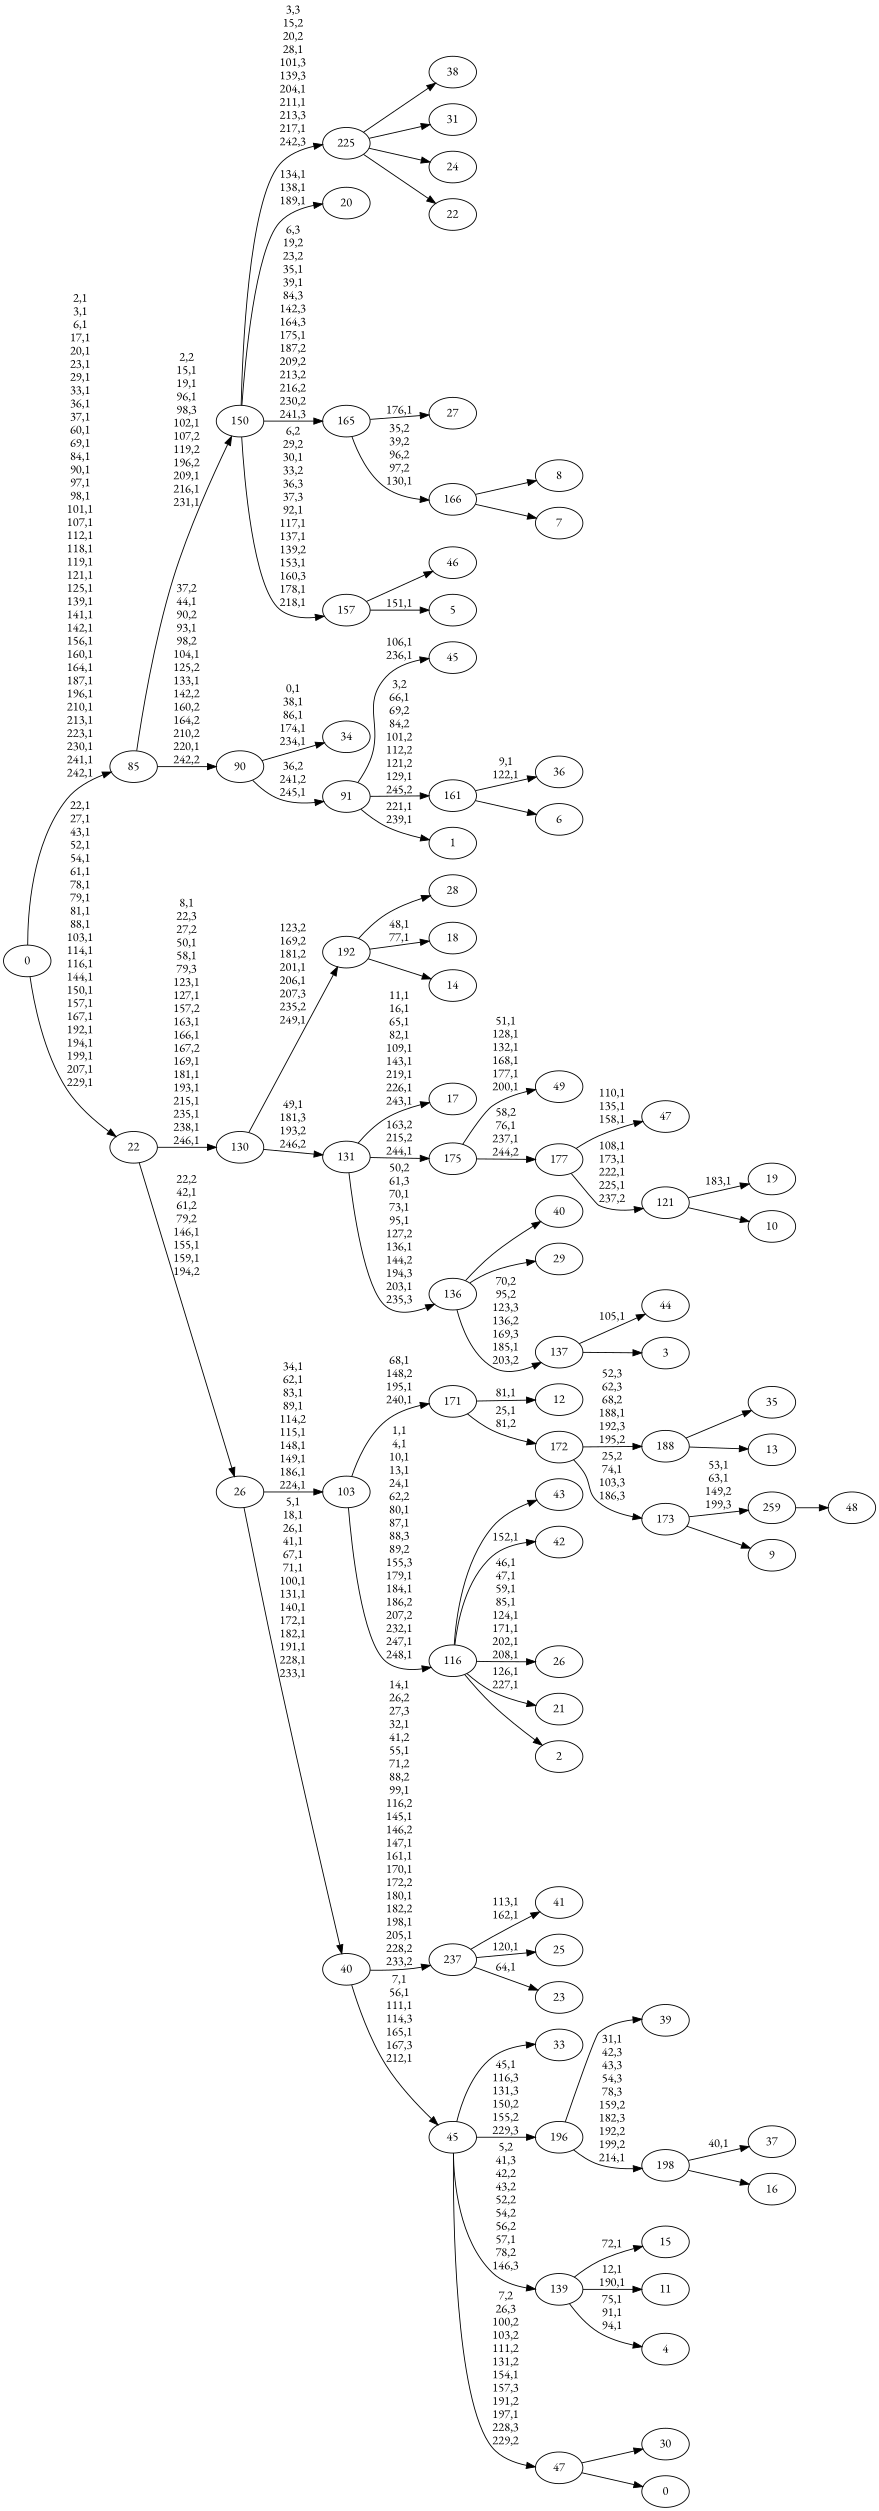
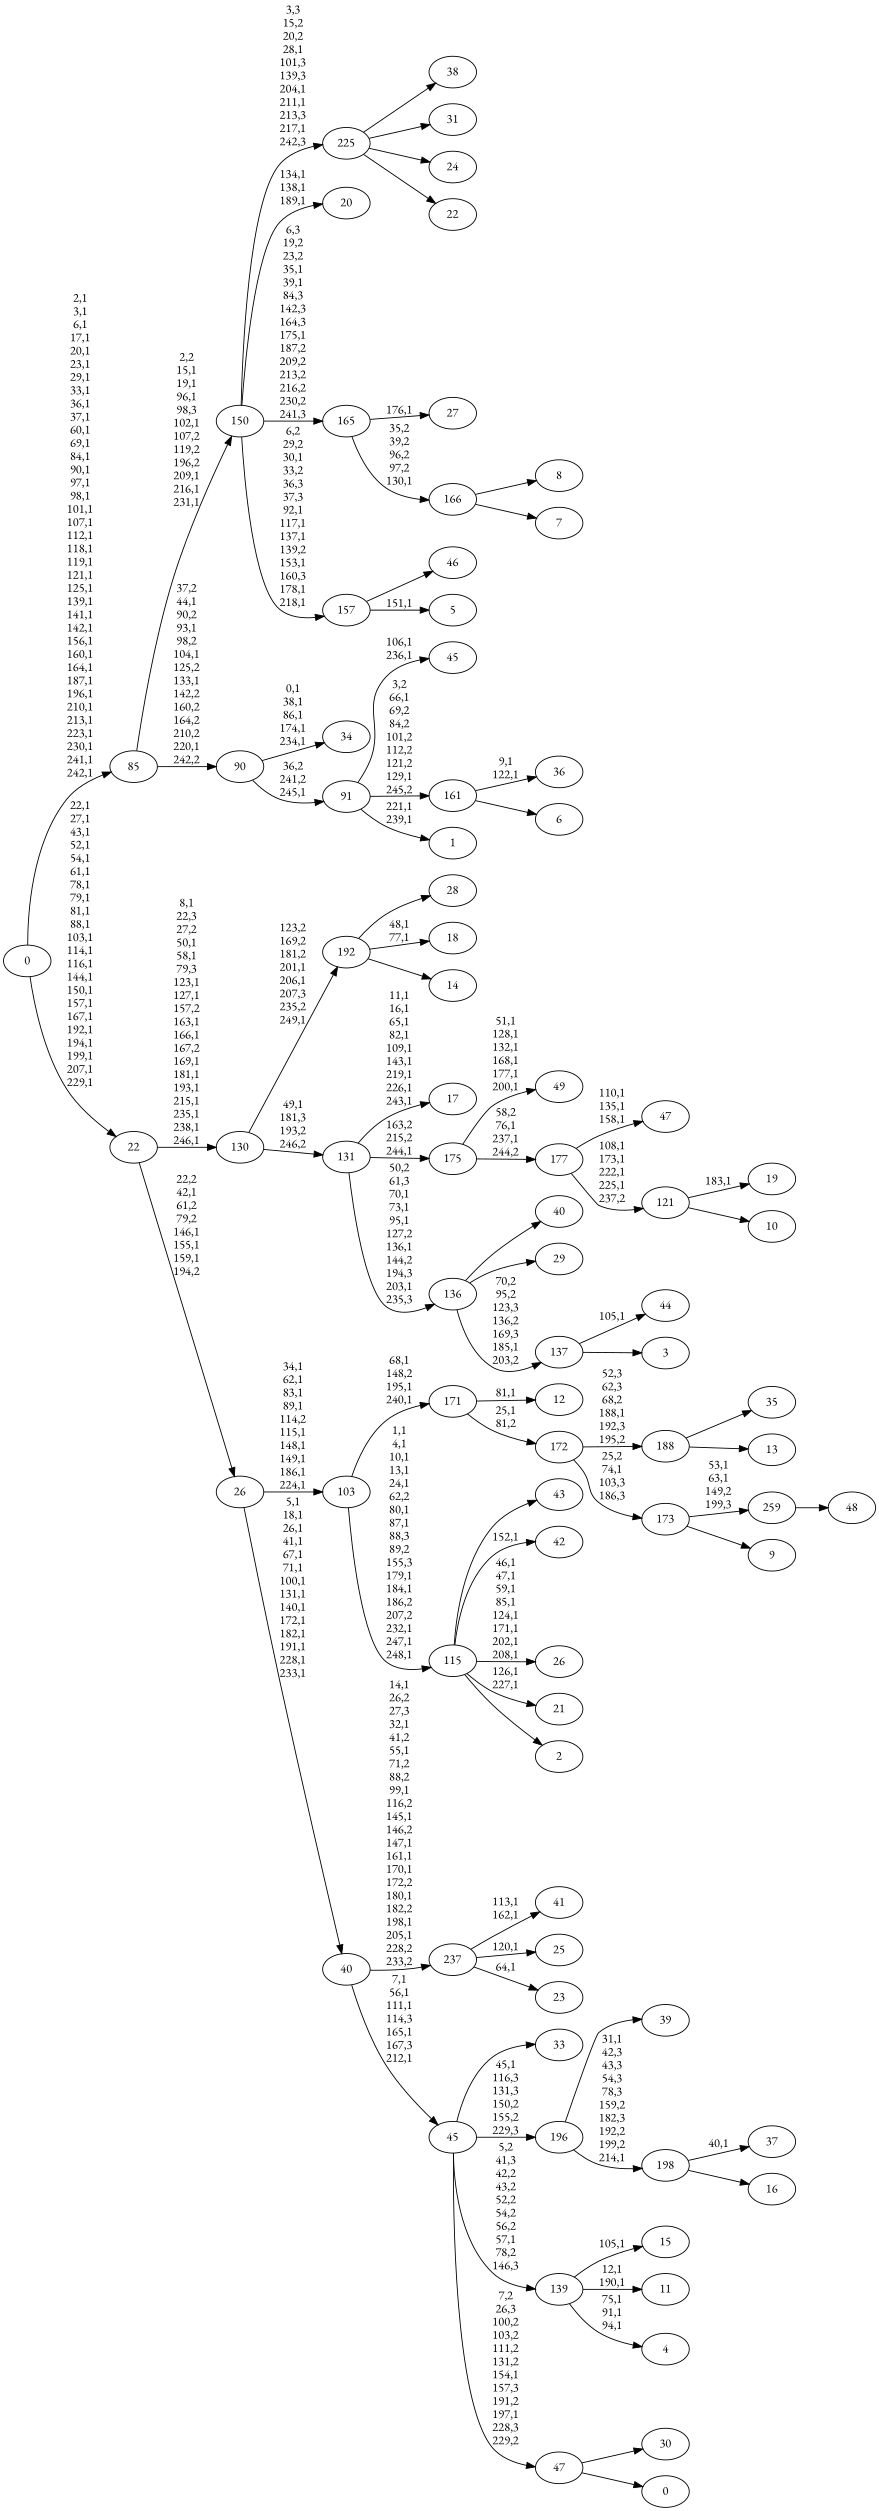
  digraph {
    fontname="EB Garamond"
    rankdir=LR
    node [fontname="EB Garamond"]
    edge [fontname="EB Garamond"]
    n1 [label=49]
    n2 [label=48]
    n3 [label=47]
    n4 [label=46]
    n5 [label=45]
    n6 [label=44]
    n7 [label=43]
    n8 [label=42]
    n9 [label=41]
    n10 [label=40]
    n11 [label=39]
    n12 [label=38]
    n13 [label=37]
    n14 [label=36]
    n15 [label=35]
    n16 [label=34]
    n17 [label=33]
    259
    n19 [label=31]
    n20 [label=30]
    n21 [label=29]
    n22 [label=28]
    n23 [label=27]
    n24 [label=26]
    n25 [label=25]
    n26 [label=24]
    n27 [label=23]
    237
    n29 [label=22]
    225
    n31 [label=21]
    n32 [label=20]
    n33 [label=19]
    n34 [label=18]
    n35 [label=17]
    n36 [label=16]
    198
    196
    n39 [label=15]
    n40 [label=14]
    192
    n42 [label=13]
    188
    n44 [label=12]
    n45 [label=11]
    n46 [label=10]
    n47 [label=121]
    177
    175
    n50 [label=9]
    173
    172
    171
    n54 [label=8]
    n55 [label=7]
    166
    165
    n58 [label=6]
    161
    n60 [label=5]
    157
    150
    n63 [label=4]
    139
    n65 [label=3]
    137
    136
    131
    130
    n70 [label=2]
-   115 [label=116]
+   115
    103
    n73 [label=1]
    91
    90
    85
    n77 [label=0]
    47
    45
    40
    26
    22
    0
    259 -> n2
    237 -> n9 [label="113,1\n162,1"]
    237 -> n25 [label="120,1"]
    237 -> n27 [label="64,1"]
    225 -> n12
    225 -> n19
    225 -> n26
    225 -> n29
    198 -> n13 [label="40,1"]
    198 -> n36
    196 -> n11
    196 -> 198 [label="31,1\n42,3\n43,3\n54,3\n78,3\n159,2\n182,3\n192,2\n199,2\n214,1"]
    192 -> n22
    192 -> n34 [label="48,1\n77,1"]
    192 -> n40
    188 -> n15
    188 -> n42
    n47 -> n33 [label="183,1"]
    n47 -> n46
    177 -> n3 [label="110,1\n135,1\n158,1"]
    177 -> n47 [label="108,1\n173,1\n222,1\n225,1\n237,2"]
    175 -> n1 [label="51,1\n128,1\n132,1\n168,1\n177,1\n200,1"]
    175 -> 177 [label="58,2\n76,1\n237,1\n244,2"]
    173 -> 259 [label="53,1\n63,1\n149,2\n199,3"]
    173 -> n50
    172 -> 188 [label="52,3\n62,3\n68,2\n188,1\n192,3\n195,2"]
    172 -> 173 [label="25,2\n74,1\n103,3\n186,3"]
    171 -> n44 [label="81,1"]
    171 -> 172 [label="25,1\n81,2"]
    166 -> n54
    166 -> n55
    165 -> n23 [label="176,1"]
    165 -> 166 [label="35,2\n39,2\n96,2\n97,2\n130,1"]
    161 -> n14 [label="9,1\n122,1"]
    161 -> n58
    157 -> n4
    157 -> n60 [label="151,1"]
    150 -> 225 [label="3,3\n15,2\n20,2\n28,1\n101,3\n139,3\n204,1\n211,1\n213,3\n217,1\n242,3"]
    150 -> n32 [label="134,1\n138,1\n189,1"]
    150 -> 165 [label="6,3\n19,2\n23,2\n35,1\n39,1\n84,3\n142,3\n164,3\n175,1\n187,2\n209,2\n213,2\n216,2\n230,2\n241,3"]
    150 -> 157 [label="6,2\n29,2\n30,1\n33,2\n36,3\n37,3\n92,1\n117,1\n137,1\n139,2\n153,1\n160,3\n178,1\n218,1"]
-   139 -> n39 [label="72,1"]
+   139 -> n39 [label="105,1"]
    139 -> n45 [label="12,1\n190,1"]
    139 -> n63 [label="75,1\n91,1\n94,1"]
    137 -> n6 [label="105,1"]
    137 -> n65
    136 -> n10
    136 -> n21
    136 -> 137 [label="70,2\n95,2\n123,3\n136,2\n169,3\n185,1\n203,2"]
    131 -> n35 [label="11,1\n16,1\n65,1\n82,1\n109,1\n143,1\n219,1\n226,1\n243,1"]
    131 -> 175 [label="163,2\n215,2\n244,1"]
    131 -> 136 [label="50,2\n61,3\n70,1\n73,1\n95,1\n127,2\n136,1\n144,2\n194,3\n203,1\n235,3"]
    130 -> 192 [label="123,2\n169,2\n181,2\n201,1\n206,1\n207,3\n235,2\n249,1"]
    130 -> 131 [label="49,1\n181,3\n193,2\n246,2"]
    115 -> n7
    115 -> n8 [label="152,1"]
    115 -> n24 [label="46,1\n47,1\n59,1\n85,1\n124,1\n171,1\n202,1\n208,1"]
    115 -> n31 [label="126,1\n227,1"]
    115 -> n70
    103 -> 171 [label="68,1\n148,2\n195,1\n240,1"]
    103 -> 115 [label="1,1\n4,1\n10,1\n13,1\n24,1\n62,2\n80,1\n87,1\n88,3\n89,2\n155,3\n179,1\n184,1\n186,2\n207,2\n232,1\n247,1\n248,1"]
    91 -> n5 [label="106,1\n236,1"]
    91 -> 161 [label="3,2\n66,1\n69,2\n84,2\n101,2\n112,2\n121,2\n129,1\n245,2"]
    91 -> n73 [label="221,1\n239,1"]
    90 -> n16 [label="0,1\n38,1\n86,1\n174,1\n234,1"]
    90 -> 91 [label="36,2\n241,2\n245,1"]
    85 -> 150 [label="2,2\n15,1\n19,1\n96,1\n98,3\n102,1\n107,2\n119,2\n196,2\n209,1\n216,1\n231,1"]
    85 -> 90 [label="37,2\n44,1\n90,2\n93,1\n98,2\n104,1\n125,2\n133,1\n142,2\n160,2\n164,2\n210,2\n220,1\n242,2"]
    47 -> n20
    47 -> n77
    45 -> n17
    45 -> 196 [label="45,1\n116,3\n131,3\n150,2\n155,2\n229,3"]
    45 -> 139 [label="5,2\n41,3\n42,2\n43,2\n52,2\n54,2\n56,2\n57,1\n78,2\n146,3"]
    45 -> 47 [label="7,2\n26,3\n100,2\n103,2\n111,2\n131,2\n154,1\n157,3\n191,2\n197,1\n228,3\n229,2"]
    40 -> 237 [label="14,1\n26,2\n27,3\n32,1\n41,2\n55,1\n71,2\n88,2\n99,1\n116,2\n145,1\n146,2\n147,1\n161,1\n170,1\n172,2\n180,1\n182,2\n198,1\n205,1\n228,2\n233,2"]
    40 -> 45 [label="7,1\n56,1\n111,1\n114,3\n165,1\n167,3\n212,1"]
    26 -> 103 [label="34,1\n62,1\n83,1\n89,1\n114,2\n115,1\n148,1\n149,1\n186,1\n224,1"]
    26 -> 40 [label="5,1\n18,1\n26,1\n41,1\n67,1\n71,1\n100,1\n131,1\n140,1\n172,1\n182,1\n191,1\n228,1\n233,1"]
    22 -> 130 [label="8,1\n22,3\n27,2\n50,1\n58,1\n79,3\n123,1\n127,1\n157,2\n163,1\n166,1\n167,2\n169,1\n181,1\n193,1\n215,1\n235,1\n238,1\n246,1"]
    22 -> 26 [label="22,2\n42,1\n61,2\n79,2\n146,1\n155,1\n159,1\n194,2"]
    0 -> 85 [label="2,1\n3,1\n6,1\n17,1\n20,1\n23,1\n29,1\n33,1\n36,1\n37,1\n60,1\n69,1\n84,1\n90,1\n97,1\n98,1\n101,1\n107,1\n112,1\n118,1\n119,1\n121,1\n125,1\n139,1\n141,1\n142,1\n156,1\n160,1\n164,1\n187,1\n196,1\n210,1\n213,1\n223,1\n230,1\n241,1\n242,1"]
    0 -> 22 [label="22,1\n27,1\n43,1\n52,1\n54,1\n61,1\n78,1\n79,1\n81,1\n88,1\n103,1\n114,1\n116,1\n144,1\n150,1\n157,1\n167,1\n192,1\n194,1\n199,1\n207,1\n229,1"]
  }
